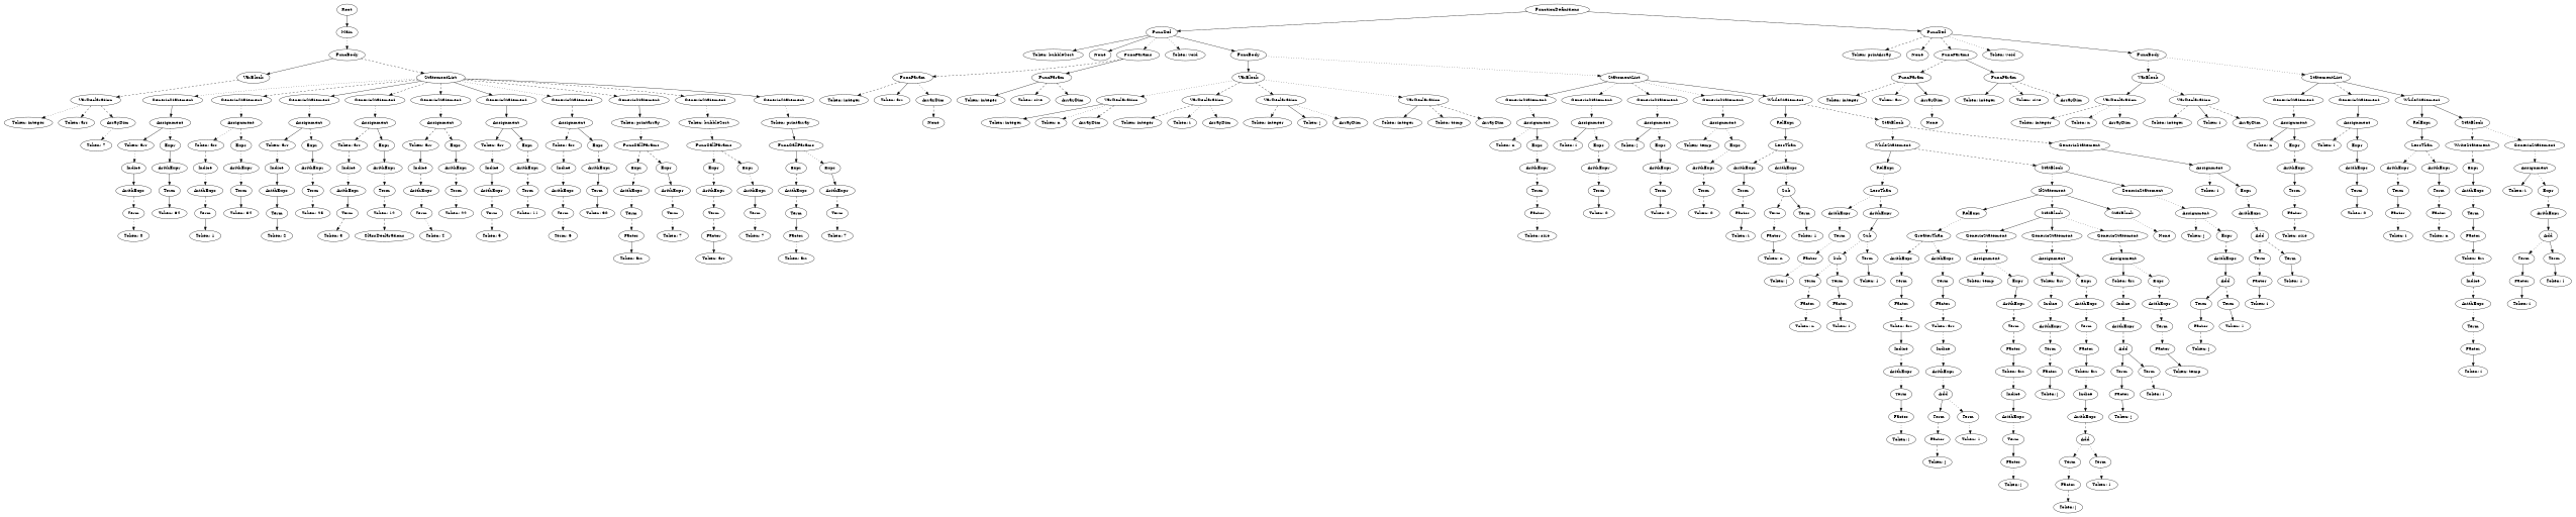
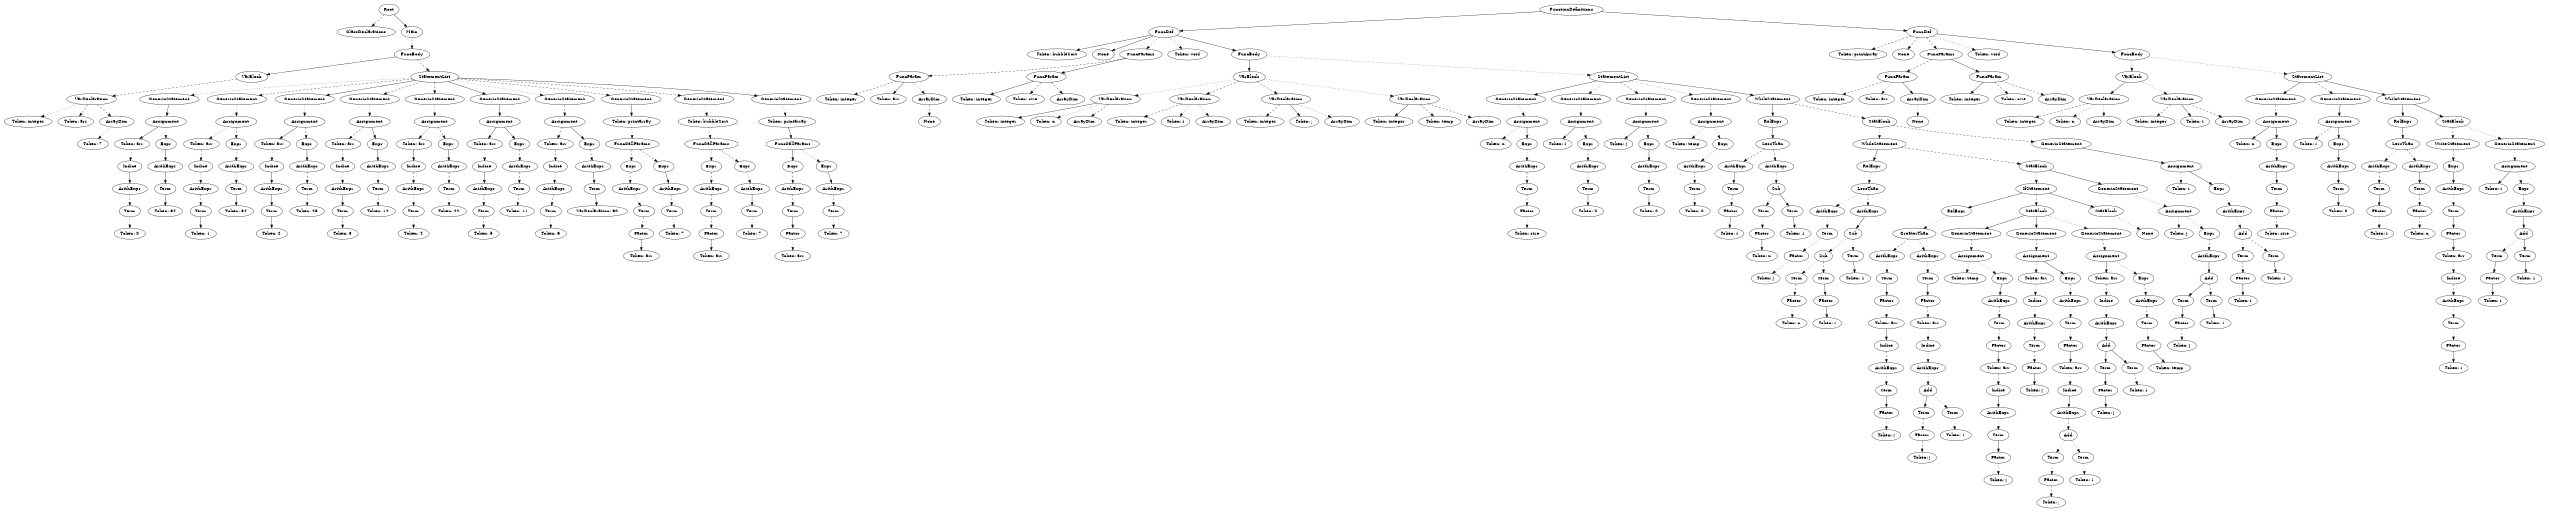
  digraph {
    edge [style=solid]
    n1 [label=Root]
    n2 [label=ClassDeclarations]
    n3 [label=Main]
    n4 [label=FunctionDefinitions]
    n5 [label=FuncDef]
    n6 [label=FuncDef]
    n7 [label=FuncBody]
    n8 [label="Token: bubbleSort"]
    n9 [label=None]
    n10 [label=FuncParams]
    n11 [label="Token: void"]
    n12 [label=FuncBody]
    n13 [label="Token: printArray"]
    n14 [label=None]
    n15 [label=FuncParams]
    n16 [label="Token: void"]
    n17 [label=FuncBody]
    n18 [label=VarBlock]
    n19 [label=StatementList]
    n20 [label=FuncParam]
    n21 [label=FuncParam]
    n22 [label=VarBlock]
    n23 [label=StatementList]
    n24 [label=FuncParam]
    n25 [label=FuncParam]
    n26 [label=VarBlock]
    n27 [label=StatementList]
    n28 [label=VarDeclaration]
    n29 [label=GenericStatement]
    n30 [label=GenericStatement]
    n31 [label=GenericStatement]
    n32 [label=GenericStatement]
    n33 [label=GenericStatement]
    n34 [label=GenericStatement]
    n35 [label=GenericStatement]
    n36 [label=GenericStatement]
    n37 [label=GenericStatement]
    n38 [label=GenericStatement]
    n39 [label="Token: integer"]
    n40 [label="Token: arr"]
    n41 [label=ArrayDim]
    n42 [label="Token: integer"]
    n43 [label="Token: size"]
    n44 [label=ArrayDim]
    n45 [label=VarDeclaration]
    n46 [label=VarDeclaration]
    n47 [label=VarDeclaration]
    n48 [label=VarDeclaration]
    n49 [label=GenericStatement]
    n50 [label=GenericStatement]
    n51 [label=GenericStatement]
    n52 [label=GenericStatement]
    n53 [label=WhileStatement]
    n54 [label="Token: integer"]
    n55 [label="Token: arr"]
    n56 [label=ArrayDim]
    n57 [label="Token: integer"]
    n58 [label="Token: size"]
    n59 [label=ArrayDim]
    n60 [label=VarDeclaration]
    n61 [label=VarDeclaration]
    n62 [label=GenericStatement]
    n63 [label=GenericStatement]
    n64 [label=WhileStatement]
    n65 [label="Token: integer"]
    n66 [label="Token: arr"]
    n67 [label=ArrayDim]
    n68 [label=Assignment]
    n69 [label=Assignment]
    n70 [label=Assignment]
    n71 [label=Assignment]
    n72 [label=Assignment]
    n73 [label=Assignment]
    n74 [label=Assignment]
    n75 [label="Token: printarray"]
    n76 [label="Token: bubbleSort"]
    n77 [label="Token: printarray"]
    n78 [label=None]
    n79 [label="Token: integer"]
    n80 [label="Token: n"]
    n81 [label=ArrayDim]
    n82 [label="Token: integer"]
    n83 [label="Token: i"]
    n84 [label=ArrayDim]
    n85 [label="Token: integer"]
    n86 [label="Token: j"]
    n87 [label=ArrayDim]
    n88 [label="Token: integer"]
    n89 [label="Token: temp"]
    n90 [label=ArrayDim]
    n91 [label=Assignment]
    n92 [label=Assignment]
    n93 [label=Assignment]
    n94 [label=Assignment]
    n95 [label=RelExpr]
    n96 [label=StatBlock]
    n97 [label=None]
    n98 [label="Token: integer"]
    n99 [label="Token: n"]
    n100 [label=ArrayDim]
    n101 [label="Token: integer"]
    n102 [label="Token: i"]
    n103 [label=ArrayDim]
    n104 [label=Assignment]
    n105 [label=Assignment]
    n106 [label=RelExpr]
    n107 [label=StatBlock]
    n108 [label="Token: 7"]
    n109 [label="Token: arr"]
    n110 [label=Expr]
    n111 [label="Token: arr"]
    n112 [label=Expr]
    n113 [label="Token: arr"]
    n114 [label=Expr]
    n115 [label="Token: arr"]
    n116 [label=Expr]
    n117 [label="Token: arr"]
    n118 [label=Expr]
    n119 [label="Token: arr"]
    n120 [label=Expr]
    n121 [label="Token: arr"]
    n122 [label=Expr]
    n123 [label=FuncCallParams]
    n124 [label=FuncCallParams]
    n125 [label=FuncCallParams]
    n126 [label="Token: n"]
    n127 [label=Expr]
    n128 [label="Token: i"]
    n129 [label=Expr]
    n130 [label="Token: j"]
    n131 [label=Expr]
    n132 [label="Token: temp"]
    n133 [label=Expr]
    n134 [label=LessThan]
    n135 [label=WhileStatement]
    n136 [label=GenericStatement]
    n137 [label="Token: n"]
    n138 [label=Expr]
    n139 [label="Token: i"]
    n140 [label=Expr]
    n141 [label=LessThan]
    n142 [label=WriteStatement]
    n143 [label=GenericStatement]
    n144 [label=Indice]
    n145 [label=ArithExpr]
    n146 [label=Indice]
    n147 [label=ArithExpr]
    n148 [label=Indice]
    n149 [label=ArithExpr]
    n150 [label=Indice]
    n151 [label=ArithExpr]
    n152 [label=Indice]
    n153 [label=ArithExpr]
    n154 [label=Indice]
    n155 [label=ArithExpr]
    n156 [label=Indice]
    n157 [label=ArithExpr]
    n158 [label=Expr]
    n159 [label=Expr]
    n160 [label=Expr]
    n161 [label=Expr]
    n162 [label=Expr]
    n163 [label=Expr]
    n164 [label=ArithExpr]
    n165 [label=ArithExpr]
    n166 [label=ArithExpr]
    n167 [label=ArithExpr]
    n168 [label=ArithExpr]
    n169 [label=ArithExpr]
    n170 [label=RelExpr]
    n171 [label=StatBlock]
    n172 [label=Assignment]
    n173 [label=ArithExpr]
    n174 [label=ArithExpr]
    n175 [label=ArithExpr]
    n176 [label=ArithExpr]
    n177 [label=Expr]
    n178 [label=Assignment]
    n179 [label=ArithExpr]
    n180 [label=Term]
    n181 [label=ArithExpr]
    n182 [label=Term]
    n183 [label=ArithExpr]
    n184 [label=Term]
    n185 [label=ArithExpr]
    n186 [label=Term]
    n187 [label=ArithExpr]
    n188 [label=Term]
    n189 [label=ArithExpr]
    n190 [label=Term]
    n191 [label=ArithExpr]
    n192 [label=Term]
    n193 [label=ArithExpr]
    n194 [label=ArithExpr]
    n195 [label=ArithExpr]
    n196 [label=ArithExpr]
    n197 [label=ArithExpr]
    n198 [label=ArithExpr]
    n199 [label=Term]
    n200 [label=Term]
    n201 [label=Term]
    n202 [label=Term]
    n203 [label=Term]
    n204 [label=Sub]
    n205 [label=LessThan]
    n206 [label=IfStatement]
    n207 [label=GenericStatement]
    n208 [label="Token: i"]
    n209 [label=Expr]
    n210 [label=Term]
    n211 [label=Term]
    n212 [label=Term]
    n213 [label=Term]
    n214 [label=ArithExpr]
    n215 [label="Token: i"]
    n216 [label=Expr]
    n217 [label=Term]
    n218 [label="Token: 64"]
    n219 [label=Term]
    n220 [label="Token: 34"]
    n221 [label=Term]
    n222 [label="Token: 25"]
    n223 [label=Term]
    n224 [label="Token: 12"]
    n225 [label=Term]
    n226 [label="Token: 22"]
    n227 [label=Term]
    n228 [label="Token: 11"]
    n229 [label=Term]
-   n230 [label="Token: 90"]
+   n230 [label="VarDeclaration: 90"]
    n231 [label=Term]
    n232 [label=Term]
    n233 [label=Term]
    n234 [label=Term]
    n235 [label=Term]
    n236 [label=Term]
    n237 [label=Factor]
    n238 [label="Token: 0"]
    n239 [label="Token: 0"]
    n240 [label="Token: 0"]
    n241 [label=Factor]
    n242 [label=Term]
    n243 [label=Term]
    n244 [label=ArithExpr]
    n245 [label=ArithExpr]
    n246 [label=RelExpr]
    n247 [label=StatBlock]
    n248 [label=StatBlock]
    n249 [label=Assignment]
    n250 [label=ArithExpr]
    n251 [label=Factor]
    n252 [label="Token: 0"]
    n253 [label=Factor]
    n254 [label=Factor]
    n255 [label=Term]
    n256 [label=ArithExpr]
    n257 [label="Token: 0"]
    n258 [label="Token: 1"]
    n259 [label="Token: 2"]
    n260 [label="Token: 3"]
    n261 [label="Token: 4"]
    n262 [label="Token: 5"]
-   n263 [label="Term: 6"]
+   n263 [label="Token: 6"]
    n264 [label=Factor]
    n265 [label="Token: 7"]
    n266 [label=Factor]
    n267 [label="Token: 7"]
    n268 [label=Factor]
    n269 [label="Token: 7"]
    n270 [label="Token: size"]
    n271 [label="Token: i"]
    n272 [label=Factor]
    n273 [label="Token: 1"]
    n274 [label=Term]
    n275 [label=Sub]
    n276 [label=GreaterThan]
    n277 [label=GenericStatement]
    n278 [label=GenericStatement]
    n279 [label=GenericStatement]
    n280 [label=None]
    n281 [label="Token: j"]
    n282 [label=Expr]
    n283 [label=Add]
    n284 [label="Token: size"]
    n285 [label="Token: i"]
    n286 [label="Token: n"]
    n287 [label=Factor]
    n288 [label=Add]
    n289 [label="Token: arr"]
    n290 [label="Token: arr"]
    n291 [label="Token: arr"]
    n292 [label="Token: n"]
    n293 [label=Factor]
    n294 [label=Sub]
    n295 [label=Term]
    n296 [label=ArithExpr]
    n297 [label=ArithExpr]
    n298 [label=Assignment]
    n299 [label=Assignment]
    n300 [label=Assignment]
    n301 [label=ArithExpr]
    n302 [label=Term]
    n303 [label=Term]
    n304 [label="Token: arr"]
    n305 [label=Term]
    n306 [label=Term]
    n307 [label="Token: j"]
    n308 [label=Term]
    n309 [label=Term]
    n310 [label="Token: 1"]
    n311 [label=Term]
    n312 [label=Term]
    n313 [label="Token: temp"]
    n314 [label=Expr]
    n315 [label="Token: arr"]
    n316 [label=Expr]
    n317 [label="Token: arr"]
    n318 [label=Expr]
    n319 [label=Add]
    n320 [label=Factor]
    n321 [label="Token: 1"]
    n322 [label=Indice]
    n323 [label=Factor]
    n324 [label="Token: 1"]
    n325 [label=Factor]
    n326 [label=Factor]
    n327 [label=Factor]
    n328 [label=Factor]
    n329 [label=ArithExpr]
    n330 [label=Indice]
    n331 [label=ArithExpr]
    n332 [label=Indice]
    n333 [label=ArithExpr]
    n334 [label=Term]
    n335 [label=Term]
    n336 [label="Token: i"]
    n337 [label=ArithExpr]
    n338 [label="Token: i"]
    n339 [label="Token: n"]
    n340 [label="Token: i"]
    n341 [label="Token: arr"]
    n342 [label="Token: arr"]
    n343 [label=Term]
    n344 [label=ArithExpr]
    n345 [label=Term]
    n346 [label=ArithExpr]
    n347 [label=Term]
    n348 [label=Factor]
    n349 [label="Token: 1"]
    n350 [label=Term]
    n351 [label=Indice]
    n352 [label=Indice]
    n353 [label=Factor]
    n354 [label=Term]
    n355 [label=Factor]
    n356 [label=Add]
    n357 [label=Factor]
    n358 [label="Token: j"]
    n359 [label=Factor]
    n360 [label=ArithExpr]
    n361 [label=ArithExpr]
    n362 [label="Token: arr"]
    n363 [label=Factor]
    n364 [label="Token: arr"]
    n365 [label=Term]
    n366 [label=Term]
    n367 [label="Token: temp"]
    n368 [label="Token: i"]
    n369 [label=Term]
    n370 [label=Add]
    n371 [label=Indice]
    n372 [label="Token: j"]
    n373 [label=Indice]
    n374 [label=Factor]
    n375 [label="Token: 1"]
    n376 [label=Factor]
    n377 [label=Term]
    n378 [label=Term]
    n379 [label=ArithExpr]
    n380 [label=ArithExpr]
    n381 [label="Token: j"]
    n382 [label="Token: j"]
    n383 [label=Factor]
    n384 [label="Token: 1"]
    n385 [label=Term]
    n386 [label=Add]
    n387 [label="Token: j"]
    n388 [label=Factor]
    n389 [label=Term]
    n390 [label=Term]
    n391 [label="Token: j"]
    n392 [label=Factor]
    n393 [label="Token: 1"]
    n394 [label="Token: j"]
-   n224 -> n2 [style=dashed]
+   n1 -> n2 [style=dashed]
    n1 -> n3
    n3 -> n7 [style=dotted]
    n4 -> n5
    n4 -> n6
    n5 -> n8
    n5 -> n9
    n5 -> n10 [style=dotted]
    n5 -> n11 [style=dotted]
    n5 -> n12
    n6 -> n13 [style=dashed]
    n6 -> n14 [style=dashed]
    n6 -> n15 [style=dashed]
    n6 -> n16 [style=dotted]
    n6 -> n17
    n7 -> n18
    n7 -> n19 [style=dashed]
    n10 -> n20 [style=dashed]
    n10 -> n21
    n12 -> n22
    n12 -> n23 [style=dotted]
    n15 -> n24 [style=dashed]
    n15 -> n25
    n17 -> n26 [style=dotted]
    n17 -> n27 [style=dotted]
    n18 -> n28 [style=dashed]
    n19 -> n29 [style=dotted]
    n19 -> n30 [style=dashed]
    n19 -> n31
    n19 -> n32 [style=dashed]
    n19 -> n33 [style=dashed]
    n19 -> n34
    n19 -> n35 [style=dotted]
    n19 -> n36 [style=dashed]
    n19 -> n37 [style=dashed]
    n19 -> n38
    n20 -> n39 [style=dashed]
    n20 -> n40
    n20 -> n41 [style=dotted]
    n21 -> n42
    n21 -> n43 [style=dashed]
    n21 -> n44 [style=dashed]
    n22 -> n45 [style=dotted]
    n22 -> n46 [style=dashed]
    n22 -> n47 [style=dashed]
    n22 -> n48 [style=dotted]
    n23 -> n49
    n23 -> n50 [style=dotted]
    n23 -> n51 [style=dashed]
    n23 -> n52 [style=dotted]
    n23 -> n53
    n24 -> n54 [style=dashed]
    n24 -> n55 [style=dotted]
    n24 -> n56
    n25 -> n57
    n25 -> n58 [style=dashed]
    n25 -> n59 [style=dashed]
    n26 -> n60
    n26 -> n61 [style=dotted]
    n27 -> n62
    n27 -> n63 [style=dashed]
    n27 -> n64
    n28 -> n65 [style=dotted]
    n28 -> n66 [style=dashed]
    n28 -> n67 [style=dashed]
    n29 -> n68
    n30 -> n69 [style=dotted]
    n31 -> n70 [style=dotted]
    n32 -> n71 [style=dotted]
    n33 -> n72 [style=dotted]
    n34 -> n73
    n35 -> n74 [style=dashed]
    n36 -> n75
    n37 -> n76 [style=dotted]
    n38 -> n77 [style=dotted]
    n41 -> n78 [style=dashed]
    n45 -> n79
    n45 -> n80 [style=dotted]
    n45 -> n81 [style=dashed]
    n46 -> n82 [style=dashed]
    n46 -> n83 [style=dotted]
    n46 -> n84 [style=dotted]
    n47 -> n85 [style=dashed]
    n47 -> n86
    n47 -> n87 [style=dotted]
    n48 -> n88
    n48 -> n89 [style=dashed]
    n48 -> n90 [style=dashed]
    n49 -> n91 [style=dotted]
    n50 -> n92 [style=dotted]
    n51 -> n93 [style=dotted]
    n52 -> n94 [style=dashed]
    n53 -> n95
    n53 -> n96 [style=dashed]
    n56 -> n97 [style=dotted]
    n60 -> n98 [style=dashed]
    n60 -> n99 [style=dotted]
    n60 -> n100 [style=dotted]
    n61 -> n101 [style=dashed]
    n61 -> n102
    n61 -> n103 [style=dashed]
    n62 -> n104 [style=dashed]
    n63 -> n105
    n64 -> n106
    n64 -> n107
    n67 -> n108 [style=dotted]
    n68 -> n109
    n68 -> n110 [style=dotted]
    n69 -> n111 [style=dotted]
    n69 -> n112 [style=dashed]
    n70 -> n113
    n70 -> n114 [style=dashed]
    n71 -> n115 [style=dashed]
    n71 -> n116
    n72 -> n117 [style=dashed]
    n72 -> n118 [style=dashed]
    n73 -> n119
    n73 -> n120
    n74 -> n121 [style=dashed]
    n74 -> n122
    n75 -> n123 [style=dotted]
    n76 -> n124 [style=dotted]
    n77 -> n125
    n91 -> n126 [style=dotted]
    n91 -> n127
    n92 -> n128
    n92 -> n129 [style=dotted]
    n93 -> n130
    n93 -> n131 [style=dotted]
    n94 -> n132 [style=dotted]
    n94 -> n133 [style=dotted]
    n95 -> n134
    n96 -> n135 [style=dotted]
    n96 -> n136 [style=dashed]
    n104 -> n137
    n104 -> n138
    n105 -> n139 [style=dashed]
    n105 -> n140
    n106 -> n141
    n107 -> n142 [style=dashed]
    n107 -> n143 [style=dotted]
    n109 -> n144 [style=dotted]
    n110 -> n145
    n111 -> n146 [style=dashed]
    n112 -> n147 [style=dotted]
    n113 -> n148 [style=dotted]
    n114 -> n149
    n115 -> n150 [style=dashed]
    n116 -> n151
    n117 -> n152
    n118 -> n153
    n119 -> n154 [style=dotted]
    n120 -> n155 [style=dashed]
    n121 -> n156 [style=dashed]
    n122 -> n157 [style=dashed]
    n123 -> n158 [style=dashed]
    n123 -> n159 [style=dashed]
    n124 -> n160 [style=dotted]
    n124 -> n161 [style=dashed]
    n125 -> n162
    n125 -> n163 [style=dotted]
    n127 -> n164 [style=dotted]
    n129 -> n165 [style=dashed]
    n131 -> n166
    n133 -> n167 [style=dotted]
    n134 -> n168 [style=dashed]
    n134 -> n169 [style=dashed]
    n135 -> n170
    n135 -> n171 [style=dashed]
    n136 -> n172
    n138 -> n173 [style=dashed]
    n140 -> n174
    n141 -> n175 [style=dotted]
    n141 -> n176 [style=dashed]
    n142 -> n177 [style=dashed]
    n143 -> n178 [style=dotted]
    n144 -> n179
    n145 -> n180
    n146 -> n181 [style=dotted]
    n147 -> n182 [style=dotted]
    n148 -> n183
    n149 -> n184 [style=dashed]
    n150 -> n185 [style=dotted]
    n151 -> n186 [style=dotted]
    n152 -> n187 [style=dashed]
    n153 -> n188 [style=dashed]
    n154 -> n189
    n155 -> n190 [style=dashed]
    n156 -> n191 [style=dotted]
    n157 -> n192
    n158 -> n193 [style=dashed]
    n159 -> n194
    n160 -> n195 [style=dashed]
    n161 -> n196 [style=dotted]
    n162 -> n197 [style=dashed]
    n163 -> n198
    n164 -> n199 [style=dashed]
    n165 -> n200 [style=dotted]
    n166 -> n201 [style=dotted]
    n167 -> n202 [style=dashed]
    n168 -> n203
    n169 -> n204 [style=dotted]
    n170 -> n205 [style=dotted]
    n171 -> n206 [style=dotted]
    n171 -> n207
    n172 -> n208 [style=dotted]
    n172 -> n209
    n173 -> n210
    n174 -> n211
    n175 -> n212 [style=dashed]
    n176 -> n213
    n177 -> n214
    n178 -> n215
    n178 -> n216 [style=dotted]
    n179 -> n217 [style=dashed]
    n180 -> n218
    n181 -> n219 [style=dashed]
    n182 -> n220
    n183 -> n221
    n184 -> n222 [style=dashed]
    n185 -> n223
    n186 -> n224 [style=dashed]
    n187 -> n225 [style=dotted]
    n188 -> n226 [style=dotted]
    n189 -> n227 [style=dashed]
    n190 -> n228 [style=dashed]
    n191 -> n229 [style=dashed]
    n192 -> n230
    n193 -> n231 [style=dotted]
    n194 -> n232 [style=dashed]
    n195 -> n233 [style=dashed]
    n196 -> n234
    n197 -> n235 [style=dashed]
    n198 -> n236 [style=dashed]
    n199 -> n237 [style=dashed]
    n200 -> n238
    n201 -> n239
    n202 -> n240 [style=dashed]
    n203 -> n241 [style=dashed]
    n204 -> n242 [style=dashed]
    n204 -> n243
    n205 -> n244 [style=dotted]
    n205 -> n245 [style=dashed]
    n206 -> n246
    n206 -> n247 [style=dashed]
    n206 -> n248
    n207 -> n249 [style=dotted]
    n209 -> n250 [style=dotted]
    n210 -> n251 [style=dotted]
    n211 -> n252
    n212 -> n253
    n213 -> n254 [style=dashed]
    n214 -> n255 [style=dotted]
    n216 -> n256 [style=dashed]
    n217 -> n257 [style=dotted]
    n219 -> n258
    n221 -> n259
    n223 -> n260 [style=dashed]
    n225 -> n261 [style=dotted]
    n227 -> n262 [style=dashed]
    n229 -> n263 [style=dotted]
    n231 -> n264 [style=dashed]
    n232 -> n265 [style=dotted]
    n233 -> n266 [style=dashed]
    n234 -> n267 [style=dotted]
    n235 -> n268
    n236 -> n269 [style=dotted]
    n237 -> n270 [style=dotted]
    n241 -> n271
    n242 -> n272 [style=dotted]
    n243 -> n273
    n244 -> n274 [style=dotted]
    n245 -> n275
    n246 -> n276 [style=dotted]
    n247 -> n277
    n247 -> n278
    n247 -> n279 [style=dotted]
    n248 -> n280 [style=dotted]
    n249 -> n281 [style=dotted]
    n249 -> n282 [style=dotted]
    n250 -> n283 [style=dotted]
    n251 -> n284 [style=dashed]
    n253 -> n285 [style=dotted]
    n254 -> n286 [style=dashed]
    n255 -> n287
    n256 -> n288
    n264 -> n289
    n266 -> n290
    n268 -> n291 [style=dotted]
    n272 -> n292
    n274 -> n293 [style=dotted]
    n275 -> n294 [style=dotted]
    n275 -> n295 [style=dotted]
    n276 -> n296 [style=dashed]
    n276 -> n297 [style=dotted]
    n277 -> n298 [style=dashed]
    n278 -> n299 [style=dashed]
    n279 -> n300 [style=dashed]
    n282 -> n301 [style=dashed]
    n283 -> n302 [style=dotted]
    n283 -> n303 [style=dashed]
    n287 -> n304
    n288 -> n305 [style=dotted]
    n288 -> n306
    n293 -> n307 [style=dotted]
    n294 -> n308 [style=dotted]
    n294 -> n309 [style=dashed]
    n295 -> n310
    n296 -> n311 [style=dotted]
    n297 -> n312 [style=dotted]
    n298 -> n313 [style=dotted]
    n298 -> n314 [style=dotted]
    n299 -> n315 [style=dotted]
    n299 -> n316
    n300 -> n317
    n300 -> n318 [style=dotted]
    n301 -> n319
    n302 -> n320 [style=dashed]
    n303 -> n321
    n304 -> n322 [style=dotted]
    n305 -> n323
    n306 -> n324
    n308 -> n325 [style=dashed]
    n309 -> n326
    n311 -> n327
    n312 -> n328
    n314 -> n329
    n315 -> n330 [style=dotted]
    n316 -> n331 [style=dashed]
    n317 -> n332 [style=dashed]
    n318 -> n333 [style=dashed]
    n319 -> n334
    n319 -> n335 [style=dashed]
    n320 -> n336
    n322 -> n337 [style=dashed]
    n323 -> n338
    n325 -> n339 [style=dotted]
    n326 -> n340
    n327 -> n341 [style=dotted]
    n328 -> n342 [style=dashed]
    n329 -> n343 [style=dashed]
    n330 -> n344 [style=dotted]
    n331 -> n345 [style=dotted]
    n332 -> n346 [style=dotted]
    n333 -> n347 [style=dashed]
    n334 -> n348
    n335 -> n349
    n337 -> n350 [style=dotted]
    n341 -> n351
    n342 -> n352 [style=dotted]
    n343 -> n353 [style=dashed]
    n344 -> n354 [style=dashed]
    n345 -> n355 [style=dotted]
    n346 -> n356 [style=dashed]
    n347 -> n357 [style=dotted]
    n348 -> n358 [style=dashed]
    n350 -> n359 [style=dotted]
    n351 -> n360 [style=dashed]
    n352 -> n361 [style=dotted]
    n353 -> n362
    n354 -> n363 [style=dashed]
    n355 -> n364
    n356 -> n365
    n356 -> n366
    n357 -> n367
    n359 -> n368
    n360 -> n369 [style=dotted]
    n361 -> n370 [style=dotted]
    n362 -> n371 [style=dashed]
    n363 -> n372
    n364 -> n373 [style=dotted]
    n365 -> n374
    n366 -> n375 [style=dashed]
    n369 -> n376
    n370 -> n377
    n370 -> n378 [style=dotted]
    n371 -> n379
    n373 -> n380
    n374 -> n381
    n376 -> n382 [style=dotted]
    n377 -> n383 [style=dashed]
    n378 -> n384 [style=dotted]
    n379 -> n385 [style=dotted]
    n380 -> n386 [style=dashed]
    n383 -> n387 [style=dashed]
    n385 -> n388
    n386 -> n389 [style=dotted]
    n386 -> n390 [style=dotted]
    n388 -> n391 [style=dotted]
    n389 -> n392 [style=dotted]
    n390 -> n393 [style=dotted]
    n392 -> n394 [style=dashed]
  }
